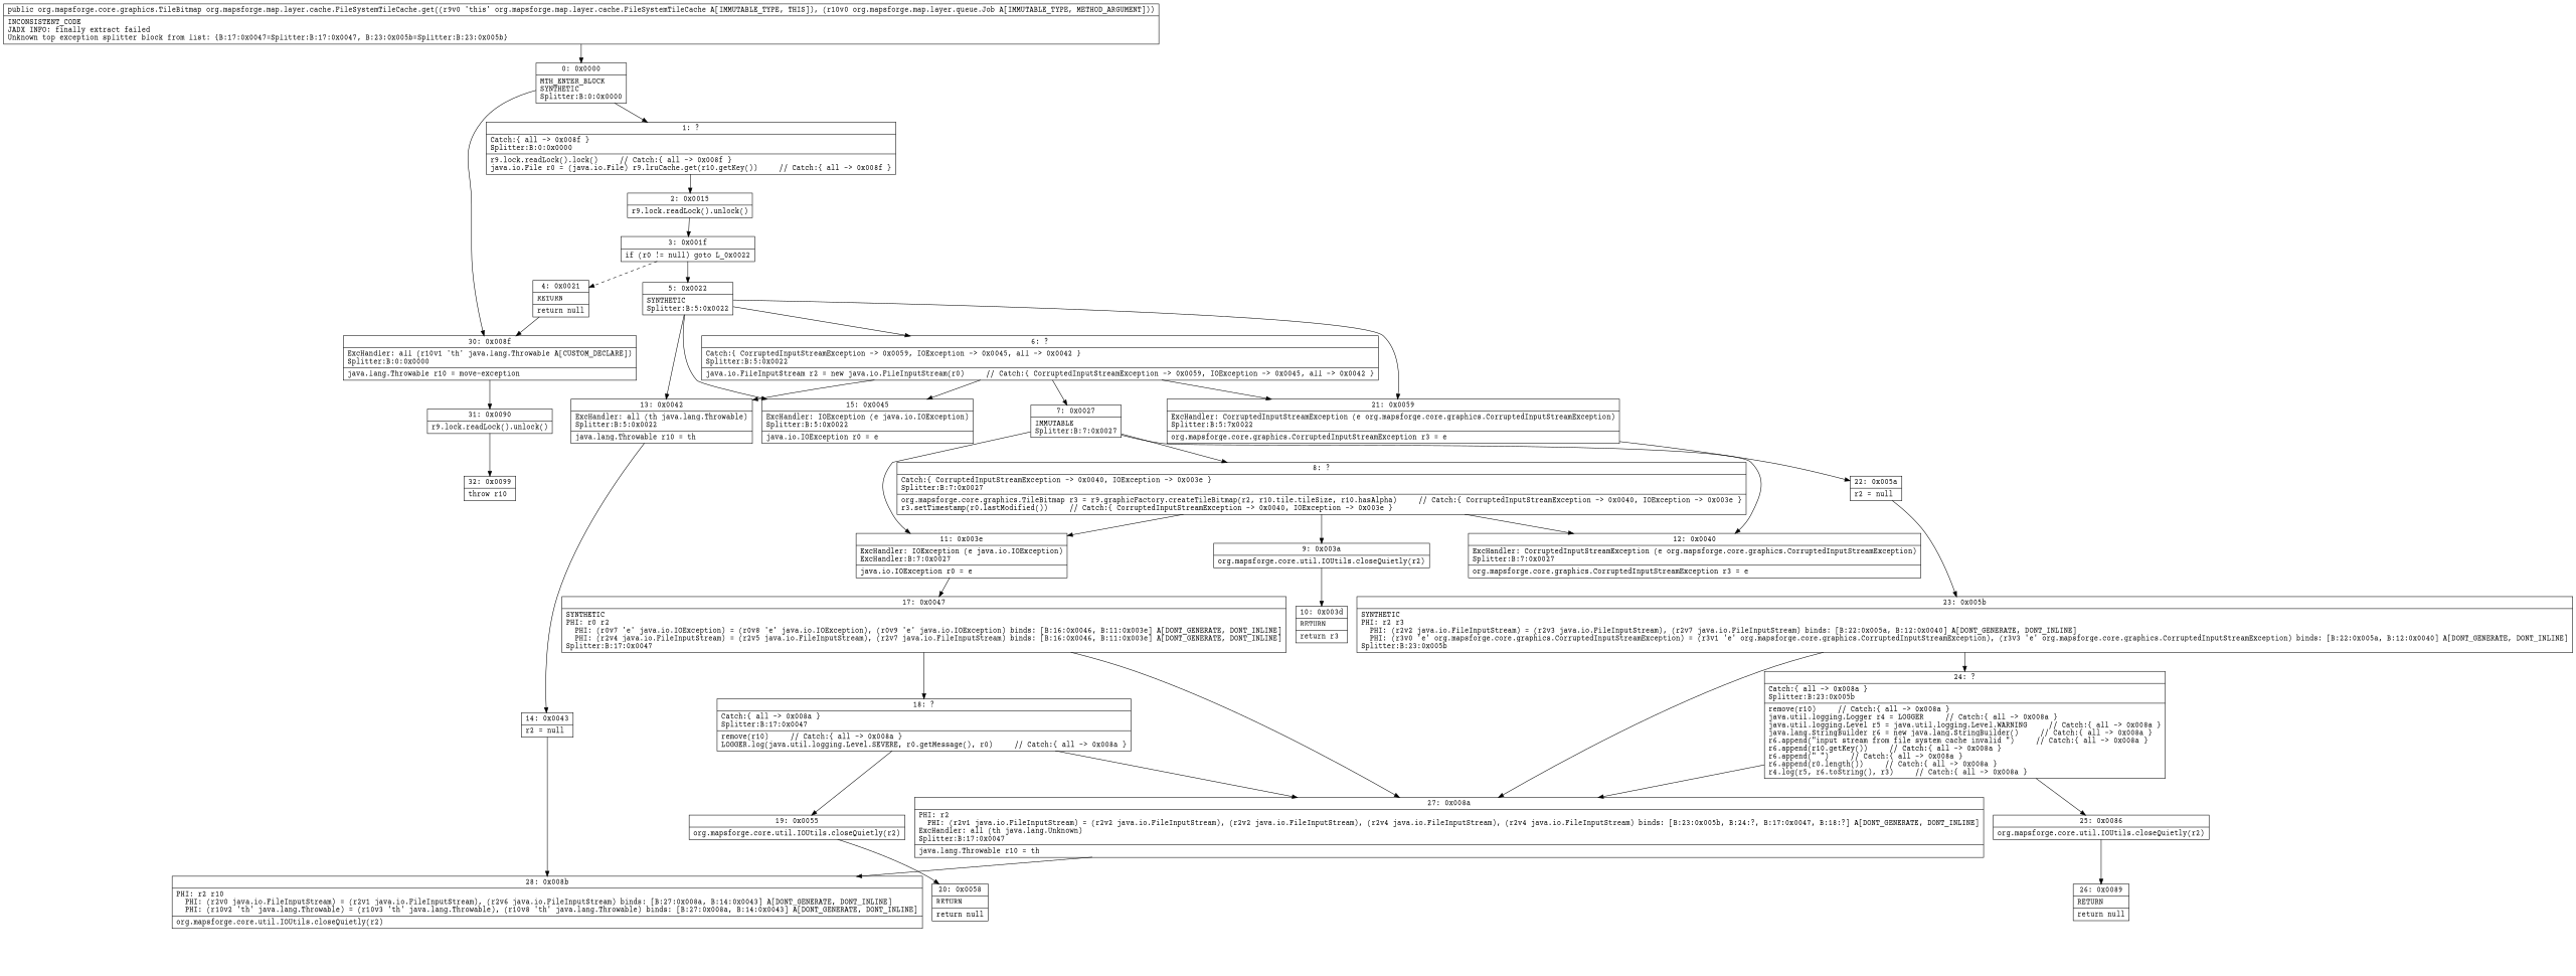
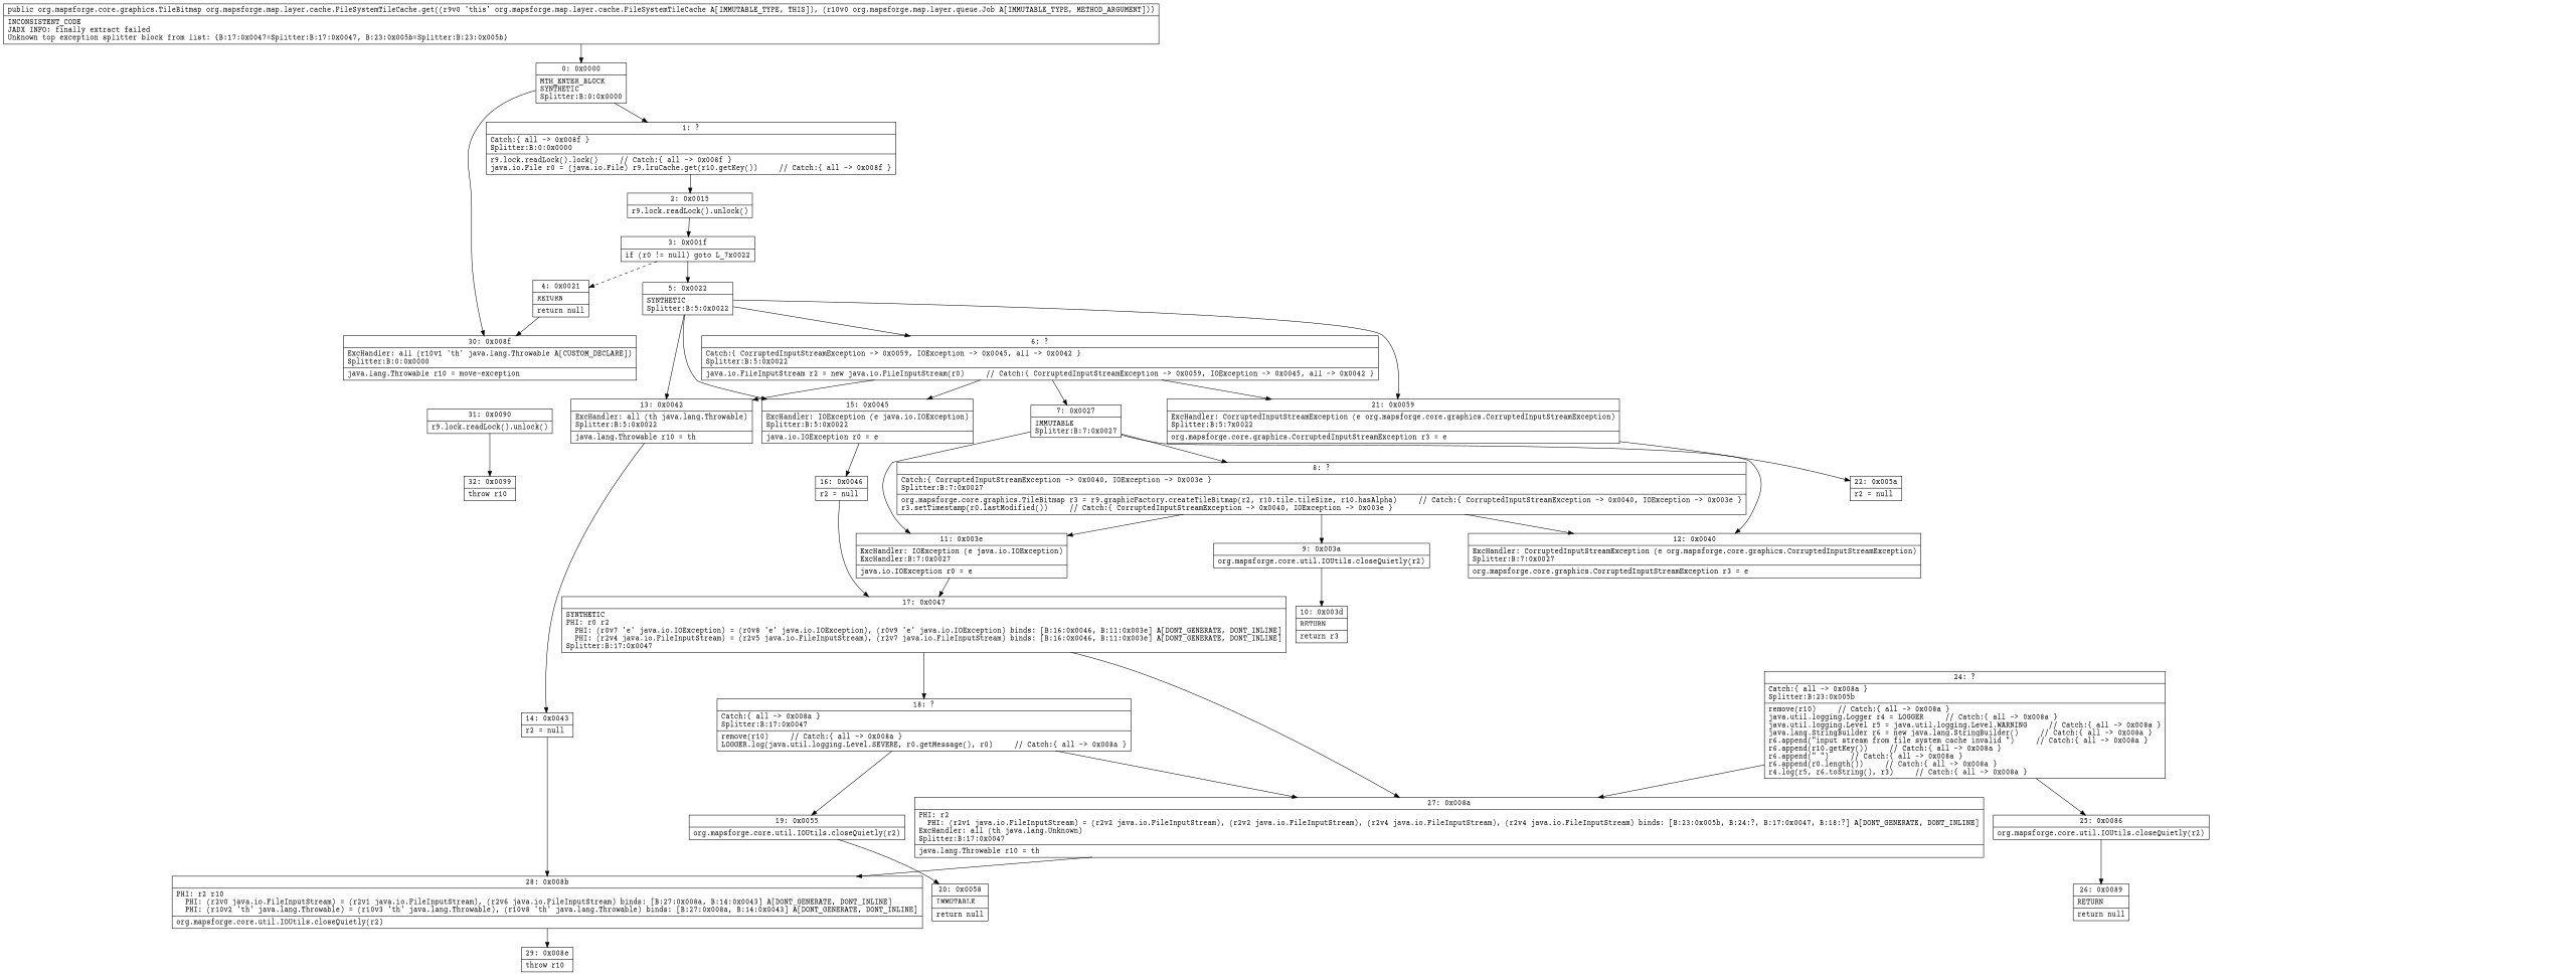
  digraph {
    fontname="Courier Prime"
    node [fontname="Courier Prime" shape=record]
    edge [fontname="Courier Prime"]
    n1 [label="{0\:\ 0x0000|MTH_ENTER_BLOCK\lSYNTHETIC\lSplitter:B:0:0x0000\l}"]
    n2 [label="{1\:\ ?|Catch:\{ all \-\> 0x008f \}\lSplitter:B:0:0x0000\l|r9.lock.readLock().lock()     \/\/ Catch:\{ all \-\> 0x008f \}\ljava.io.File r0 = (java.io.File) r9.lruCache.get(r10.getKey())     \/\/ Catch:\{ all \-\> 0x008f \}\l}"]
    n3 [label="{30\:\ 0x008f|ExcHandler: all (r10v1 'th' java.lang.Throwable A[CUSTOM_DECLARE])\lSplitter:B:0:0x0000\l|java.lang.Throwable r10 = move\-exception\l}"]
    n4 [label="{2\:\ 0x0015|r9.lock.readLock().unlock()\l}"]
    n5 [label="{31\:\ 0x0090|r9.lock.readLock().unlock()\l}"]
-   n6 [label="{3\:\ 0x001f|if (r0 != null) goto L_0x0022\l}"]
+   n6 [label="{3\:\ 0x001f|if (r0 != null) goto L_7x0022\l}"]
    n7 [label="{4\:\ 0x0021|RETURN\l|return null\l}"]
    n8 [label="{5\:\ 0x0022|SYNTHETIC\lSplitter:B:5:0x0022\l}"]
    n9 [label="{6\:\ ?|Catch:\{ CorruptedInputStreamException \-\> 0x0059, IOException \-\> 0x0045, all \-\> 0x0042 \}\lSplitter:B:5:0x0022\l|java.io.FileInputStream r2 = new java.io.FileInputStream(r0)     \/\/ Catch:\{ CorruptedInputStreamException \-\> 0x0059, IOException \-\> 0x0045, all \-\> 0x0042 \}\l}"]
    n10 [label="{13\:\ 0x0042|ExcHandler: all (th java.lang.Throwable)\lSplitter:B:5:0x0022\l|java.lang.Throwable r10 = th\l}"]
    n11 [label="{15\:\ 0x0045|ExcHandler: IOException (e java.io.IOException)\lSplitter:B:5:0x0022\l|java.io.IOException r0 = e\l}"]
    n12 [label="{21\:\ 0x0059|ExcHandler: CorruptedInputStreamException (e org.mapsforge.core.graphics.CorruptedInputStreamException)\lSplitter:B:5:7x0022\l|org.mapsforge.core.graphics.CorruptedInputStreamException r3 = e\l}"]
    n13 [label="{7\:\ 0x0027|IMMUTABLE\lSplitter:B:7:0x0027\l}"]
    n14 [label="{14\:\ 0x0043|r2 = null\l}"]
+   n15 [label="{16\:\ 0x0046|r2 = null\l}"]
    n16 [label="{22\:\ 0x005a|r2 = null\l}"]
    n17 [label="{8\:\ ?|Catch:\{ CorruptedInputStreamException \-\> 0x0040, IOException \-\> 0x003e \}\lSplitter:B:7:0x0027\l|org.mapsforge.core.graphics.TileBitmap r3 = r9.graphicFactory.createTileBitmap(r2, r10.tile.tileSize, r10.hasAlpha)     \/\/ Catch:\{ CorruptedInputStreamException \-\> 0x0040, IOException \-\> 0x003e \}\lr3.setTimestamp(r0.lastModified())     \/\/ Catch:\{ CorruptedInputStreamException \-\> 0x0040, IOException \-\> 0x003e \}\l}"]
    n18 [label="{11\:\ 0x003e|ExcHandler: IOException (e java.io.IOException)\lExcHandler:B:7:0x0027\l|java.io.IOException r0 = e\l}"]
    n19 [label="{12\:\ 0x0040|ExcHandler: CorruptedInputStreamException (e org.mapsforge.core.graphics.CorruptedInputStreamException)\lSplitter:B:7:0x0027\l|org.mapsforge.core.graphics.CorruptedInputStreamException r3 = e\l}"]
    n20 [label="{9\:\ 0x003a|org.mapsforge.core.util.IOUtils.closeQuietly(r2)\l}"]
    n21 [label="{17\:\ 0x0047|SYNTHETIC\lPHI: r0 r2 \l  PHI: (r0v7 'e' java.io.IOException) = (r0v8 'e' java.io.IOException), (r0v9 'e' java.io.IOException) binds: [B:16:0x0046, B:11:0x003e] A[DONT_GENERATE, DONT_INLINE]\l  PHI: (r2v4 java.io.FileInputStream) = (r2v5 java.io.FileInputStream), (r2v7 java.io.FileInputStream) binds: [B:16:0x0046, B:11:0x003e] A[DONT_GENERATE, DONT_INLINE]\lSplitter:B:17:0x0047\l}"]
    n22 [label="{10\:\ 0x003d|RETURN\l|return r3\l}"]
    n23 [label="{18\:\ ?|Catch:\{ all \-\> 0x008a \}\lSplitter:B:17:0x0047\l|remove(r10)     \/\/ Catch:\{ all \-\> 0x008a \}\lLOGGER.log(java.util.logging.Level.SEVERE, r0.getMessage(), r0)     \/\/ Catch:\{ all \-\> 0x008a \}\l}"]
    n24 [label="{27\:\ 0x008a|PHI: r2 \l  PHI: (r2v1 java.io.FileInputStream) = (r2v2 java.io.FileInputStream), (r2v2 java.io.FileInputStream), (r2v4 java.io.FileInputStream), (r2v4 java.io.FileInputStream) binds: [B:23:0x005b, B:24:?, B:17:0x0047, B:18:?] A[DONT_GENERATE, DONT_INLINE]\lExcHandler: all (th java.lang.Unknown)\lSplitter:B:17:0x0047\l|java.lang.Throwable r10 = th\l}"]
-   n25 [label="{23\:\ 0x005b|SYNTHETIC\lPHI: r2 r3 \l  PHI: (r2v2 java.io.FileInputStream) = (r2v3 java.io.FileInputStream), (r2v7 java.io.FileInputStream) binds: [B:22:0x005a, B:12:0x0040] A[DONT_GENERATE, DONT_INLINE]\l  PHI: (r3v0 'e' org.mapsforge.core.graphics.CorruptedInputStreamException) = (r3v1 'e' org.mapsforge.core.graphics.CorruptedInputStreamException), (r3v3 'e' org.mapsforge.core.graphics.CorruptedInputStreamException) binds: [B:22:0x005a, B:12:0x0040] A[DONT_GENERATE, DONT_INLINE]\lSplitter:B:23:0x005b\l}"]
    n26 [label="{24\:\ ?|Catch:\{ all \-\> 0x008a \}\lSplitter:B:23:0x005b\l|remove(r10)     \/\/ Catch:\{ all \-\> 0x008a \}\ljava.util.logging.Logger r4 = LOGGER     \/\/ Catch:\{ all \-\> 0x008a \}\ljava.util.logging.Level r5 = java.util.logging.Level.WARNING     \/\/ Catch:\{ all \-\> 0x008a \}\ljava.lang.StringBuilder r6 = new java.lang.StringBuilder()     \/\/ Catch:\{ all \-\> 0x008a \}\lr6.append(\"input stream from file system cache invalid \")     \/\/ Catch:\{ all \-\> 0x008a \}\lr6.append(r10.getKey())     \/\/ Catch:\{ all \-\> 0x008a \}\lr6.append(\" \")     \/\/ Catch:\{ all \-\> 0x008a \}\lr6.append(r0.length())     \/\/ Catch:\{ all \-\> 0x008a \}\lr4.log(r5, r6.toString(), r3)     \/\/ Catch:\{ all \-\> 0x008a \}\l}"]
    n27 [label="{28\:\ 0x008b|PHI: r2 r10 \l  PHI: (r2v0 java.io.FileInputStream) = (r2v1 java.io.FileInputStream), (r2v6 java.io.FileInputStream) binds: [B:27:0x008a, B:14:0x0043] A[DONT_GENERATE, DONT_INLINE]\l  PHI: (r10v2 'th' java.lang.Throwable) = (r10v3 'th' java.lang.Throwable), (r10v8 'th' java.lang.Throwable) binds: [B:27:0x008a, B:14:0x0043] A[DONT_GENERATE, DONT_INLINE]\l|org.mapsforge.core.util.IOUtils.closeQuietly(r2)\l}"]
+   n28 [label="{29\:\ 0x008e|throw r10\l}"]
    n29 [label="{19\:\ 0x0055|org.mapsforge.core.util.IOUtils.closeQuietly(r2)\l}"]
-   n30 [label="{20\:\ 0x0058|RETURN\l|return null\l}"]
+   n30 [label="{20\:\ 0x0058|IMMUTABLE\l|return null\l}"]
    n31 [label="{25\:\ 0x0086|org.mapsforge.core.util.IOUtils.closeQuietly(r2)\l}"]
    n32 [label="{26\:\ 0x0089|RETURN\l|return null\l}"]
    n33 [label="{32\:\ 0x0099|throw r10\l}"]
    n34 [label="{public org.mapsforge.core.graphics.TileBitmap org.mapsforge.map.layer.cache.FileSystemTileCache.get((r9v0 'this' org.mapsforge.map.layer.cache.FileSystemTileCache A[IMMUTABLE_TYPE, THIS]), (r10v0 org.mapsforge.map.layer.queue.Job A[IMMUTABLE_TYPE, METHOD_ARGUMENT]))  | INCONSISTENT_CODE\lJADX INFO: finally extract failed\lUnknown top exception splitter block from list: \{B:17:0x0047=Splitter:B:17:0x0047, B:23:0x005b=Splitter:B:23:0x005b\}\l}"]
    n1 -> n2
    n1 -> n3
    n2 -> n4
-   n3 -> n5
    n4 -> n6
    n5 -> n33
    n6 -> n7 [style=dashed]
    n6 -> n8
    n7 -> n3
    n8 -> n9
    n8 -> n10
    n8 -> n11
    n8 -> n12
    n9 -> n10
    n9 -> n11
    n9 -> n12
    n9 -> n13
    n10 -> n14
+   n11 -> n15
    n12 -> n16
    n13 -> n17
    n13 -> n18
    n13 -> n19
    n14 -> n27
-   n16 -> n25
+   n15 -> n21
    n17 -> n18
    n17 -> n19
    n17 -> n20
    n18 -> n21
    n20 -> n22
    n21 -> n23
    n21 -> n24
    n23 -> n24
    n23 -> n29
    n24 -> n27
-   n25 -> n24
-   n25 -> n26
    n26 -> n24
    n26 -> n31
+   n27 -> n28
    n29 -> n30
    n31 -> n32
    n34 -> n1
  }
